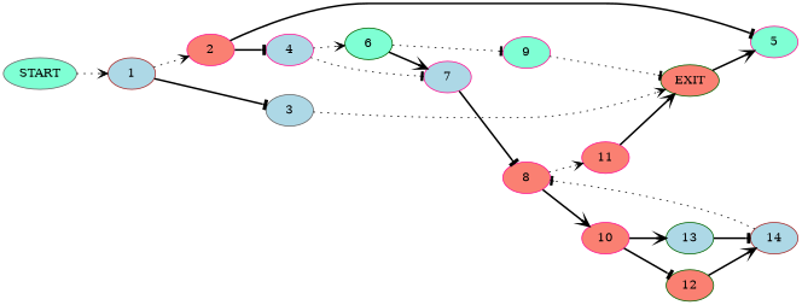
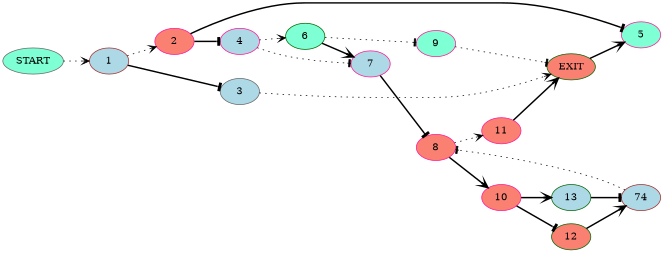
  digraph {
    rankdir=LR
    node [color=deeppink fillcolor=lightblue style=filled]
    edge [arrowhead=vee style=bold]
    n1 [color=gray40 fillcolor=aquamarine label=START]
    1 [color=brown]
    2 [fillcolor=salmon]
    3 [color=gray40]
    n5 [color=darkgreen fillcolor=salmon label=EXIT]
    5 [fillcolor=aquamarine]
    4
    6 [color=darkgreen fillcolor=aquamarine]
    7
    9 [fillcolor=aquamarine]
    8 [fillcolor=salmon]
    10 [fillcolor=salmon]
    11 [fillcolor=salmon]
    12 [color=darkgreen fillcolor=salmon]
    13 [color=darkgreen]
-   14 [color=brown]
+   14 [color=brown label=74]
    n1 -> 1 [style=dotted]
    1 -> 2 [style=dotted]
    1 -> 3 [arrowhead=tee]
    2 -> 5 [arrowhead=tee]
    2 -> 4 [arrowhead=tee]
    3 -> n5 [style=dotted]
    n5 -> 5
    4 -> 6 [style=dotted]
    4 -> 7 [arrowhead=tee style=dotted]
    6 -> 7
    6 -> 9 [arrowhead=tee style=dotted]
    7 -> 8 [arrowhead=tee]
    9 -> n5 [arrowhead=tee style=dotted]
    8 -> 10
    8 -> 11 [style=dotted]
    10 -> 12 [arrowhead=tee]
    10 -> 13
    11 -> n5
    12 -> 14
    13 -> 14 [arrowhead=tee]
    14 -> 8 [arrowhead=tee style=dotted]
  }
